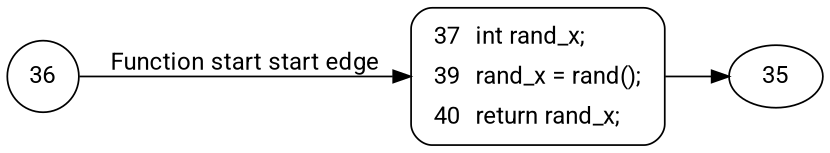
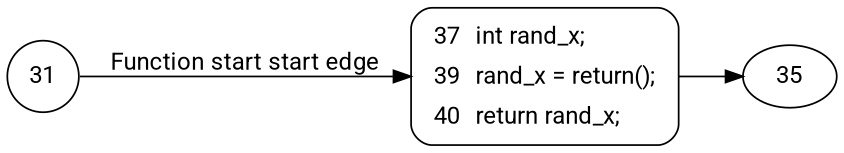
  digraph {
    fontname=Roboto
    rankdir=LR
    node [fontname=Roboto]
    edge [fontname=Roboto]
-   36 [shape=circle]
-   n2 [fillcolor=white label=<<table border="0" cellborder="0" cellpadding="3" bgcolor="white"><tr><td align="right">37</td><td align="left">int rand_x;</td></tr><tr><td align="right">39</td><td align="left">rand_x = rand();</td></tr><tr><td align="right">40</td><td align="left">return rand_x;</td></tr></table>> penwidth=1 shape=Mrecord style="filled,bold"]
+   36 [shape=circle label=31]
+   n2 [fillcolor=white label=<<table border="0" cellborder="0" cellpadding="3" bgcolor="white"><tr><td align="right">37</td><td align="left">int rand_x;</td></tr><tr><td align="right">39</td><td align="left">rand_x = return();</td></tr><tr><td align="right">40</td><td align="left">return rand_x;</td></tr></table>> penwidth=1 shape=Mrecord style="filled,bold"]
    35
    36 -> n2 [label="Function start start edge"]
    n2 -> 35
  }
